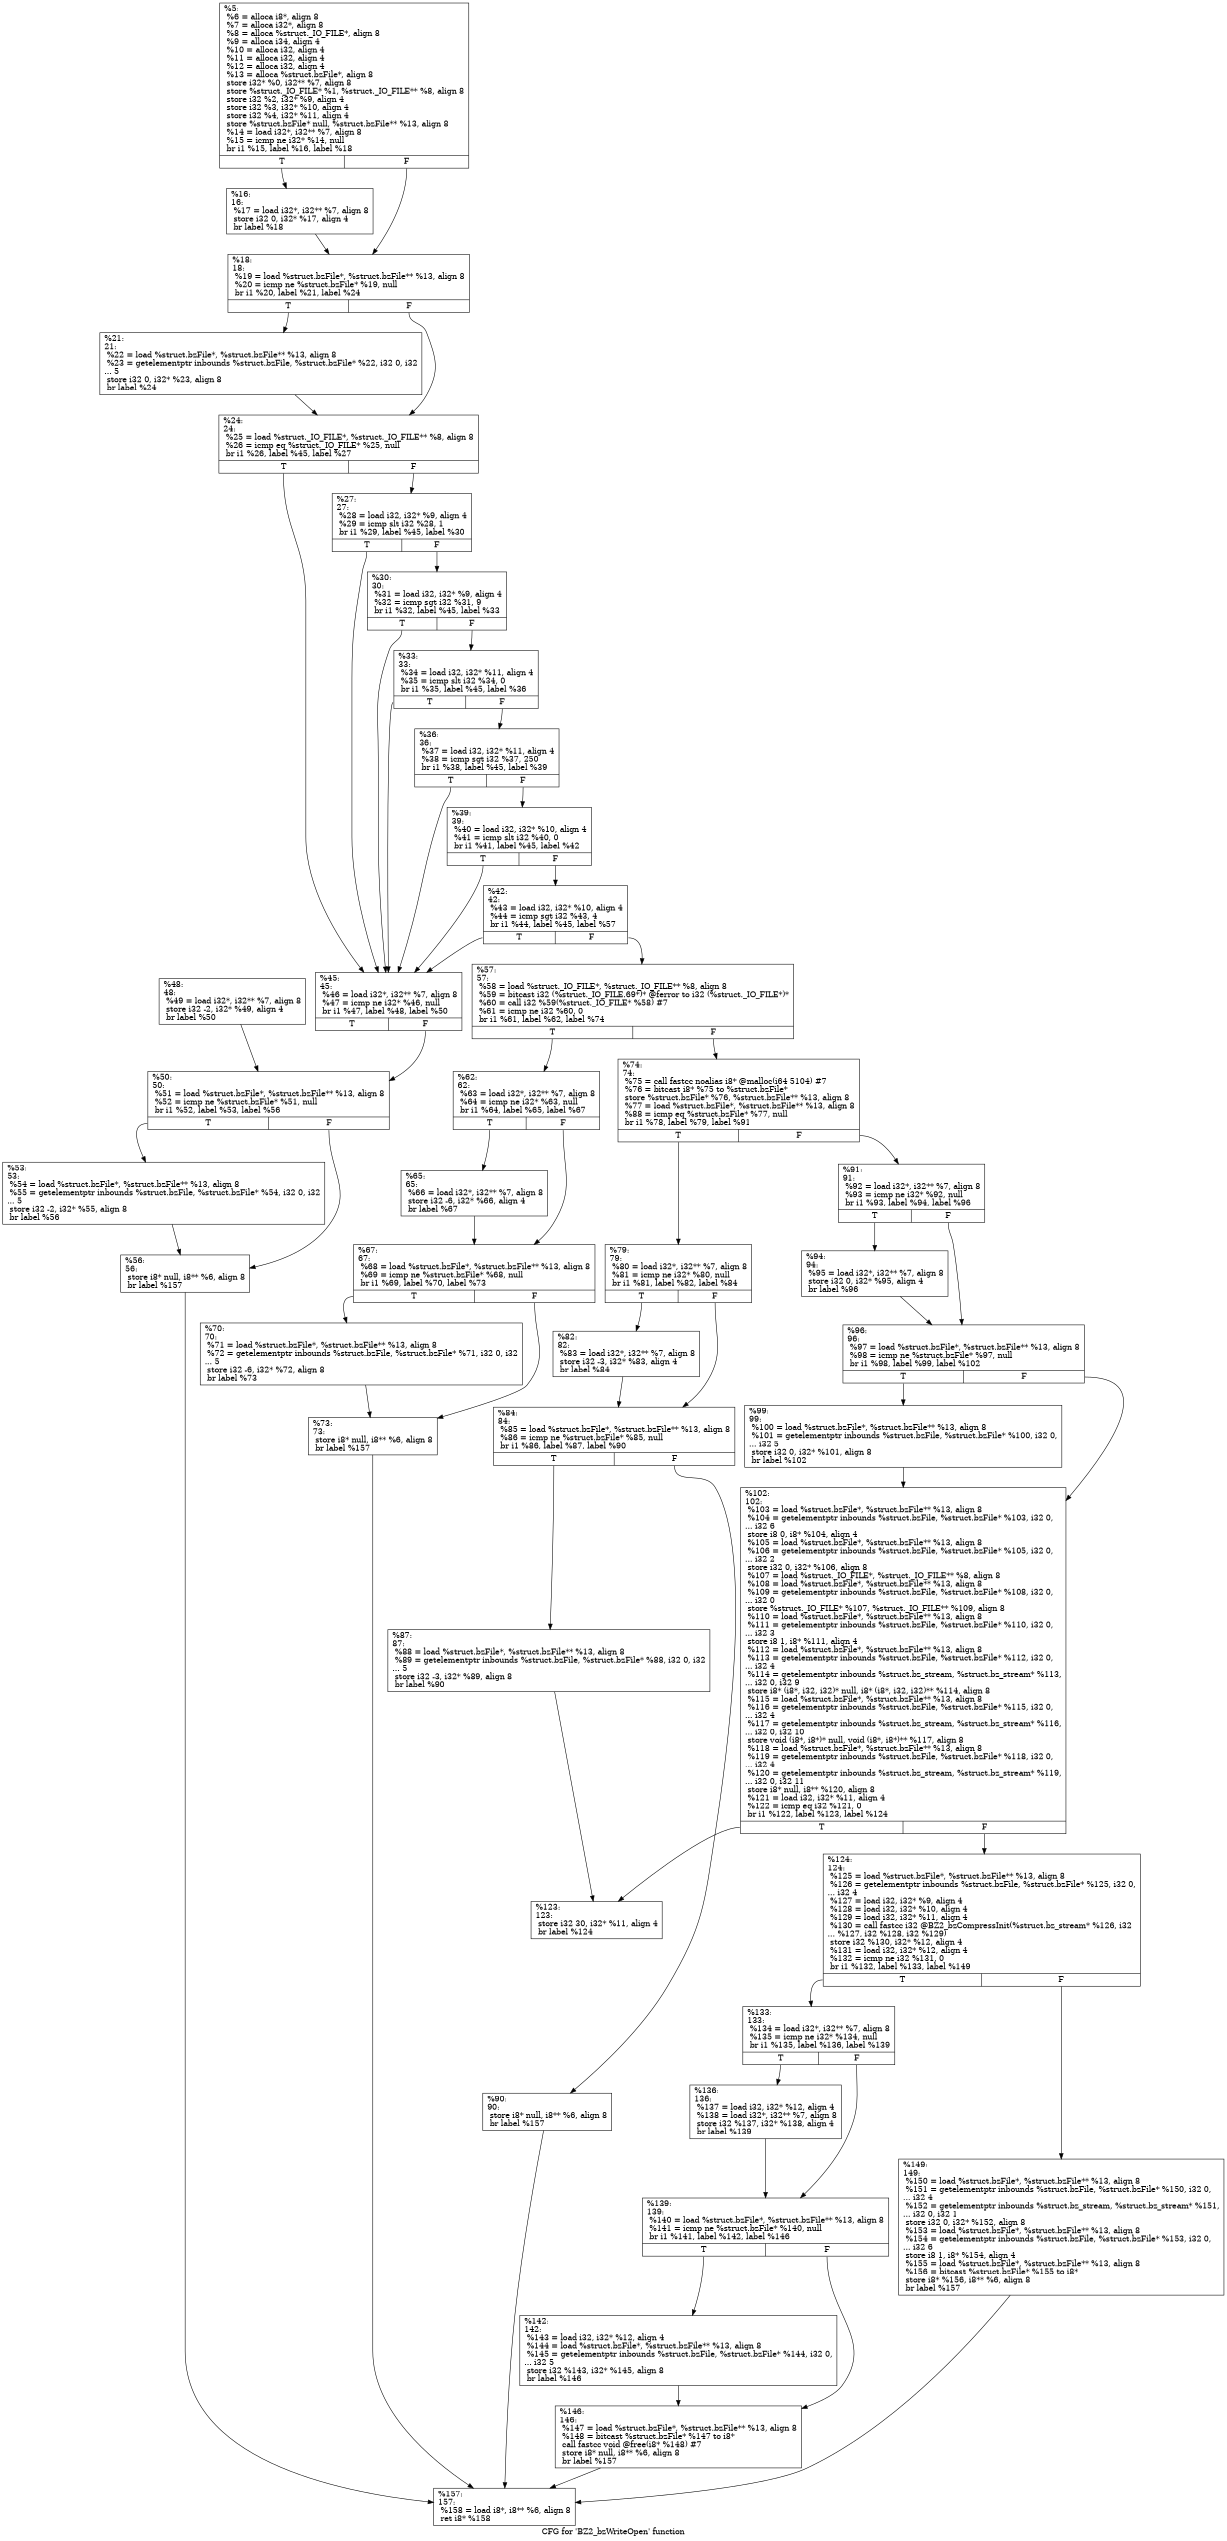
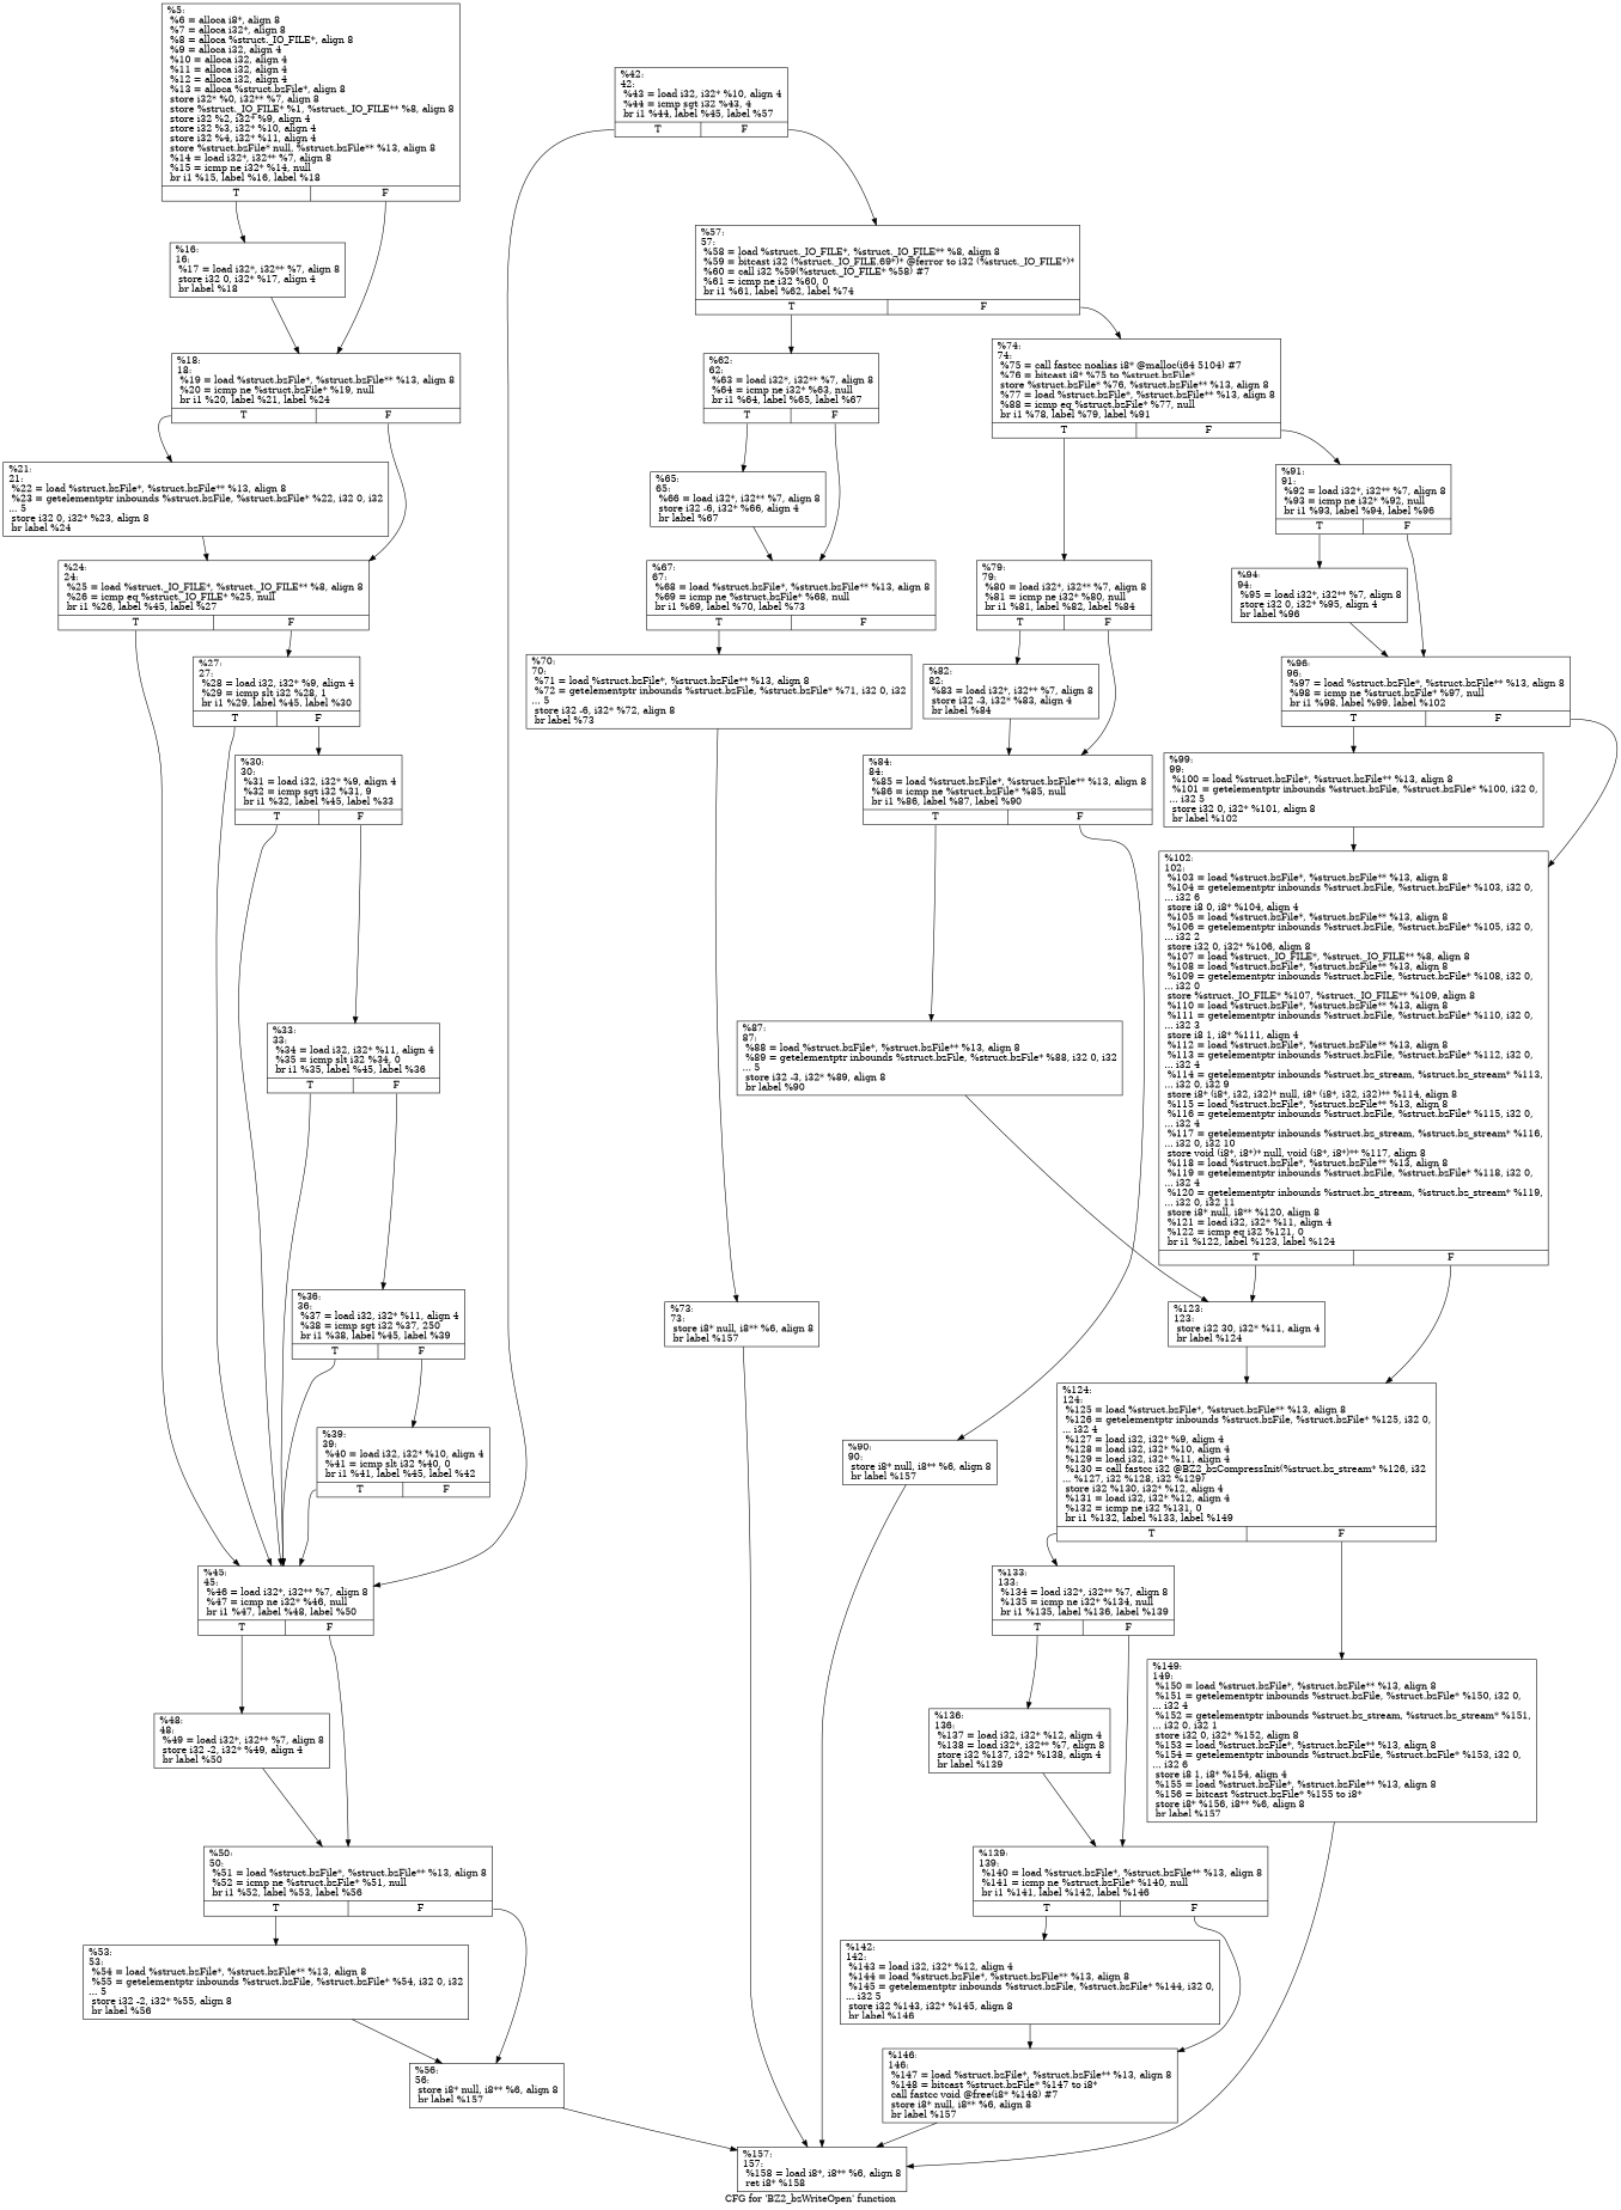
  digraph {
    label="CFG for 'BZ2_bzWriteOpen' function"
    node [shape=record]
    edge [tailport=s0]
-   n1 [label="{%5:\l  %6 = alloca i8*, align 8\l  %7 = alloca i32*, align 8\l  %8 = alloca %struct._IO_FILE*, align 8\l  %9 = alloca i34, align 4\l  %10 = alloca i32, align 4\l  %11 = alloca i32, align 4\l  %12 = alloca i32, align 4\l  %13 = alloca %struct.bzFile*, align 8\l  store i32* %0, i32** %7, align 8\l  store %struct._IO_FILE* %1, %struct._IO_FILE** %8, align 8\l  store i32 %2, i32* %9, align 4\l  store i32 %3, i32* %10, align 4\l  store i32 %4, i32* %11, align 4\l  store %struct.bzFile* null, %struct.bzFile** %13, align 8\l  %14 = load i32*, i32** %7, align 8\l  %15 = icmp ne i32* %14, null\l  br i1 %15, label %16, label %18\l|{<s0>T|<s1>F}}"]
+   n1 [label="{%5:\l  %6 = alloca i8*, align 8\l  %7 = alloca i32*, align 8\l  %8 = alloca %struct._IO_FILE*, align 8\l  %9 = alloca i32, align 4\l  %10 = alloca i32, align 4\l  %11 = alloca i32, align 4\l  %12 = alloca i32, align 4\l  %13 = alloca %struct.bzFile*, align 8\l  store i32* %0, i32** %7, align 8\l  store %struct._IO_FILE* %1, %struct._IO_FILE** %8, align 8\l  store i32 %2, i32* %9, align 4\l  store i32 %3, i32* %10, align 4\l  store i32 %4, i32* %11, align 4\l  store %struct.bzFile* null, %struct.bzFile** %13, align 8\l  %14 = load i32*, i32** %7, align 8\l  %15 = icmp ne i32* %14, null\l  br i1 %15, label %16, label %18\l|{<s0>T|<s1>F}}"]
    n2 [label="{%16:\l16:                                               \l  %17 = load i32*, i32** %7, align 8\l  store i32 0, i32* %17, align 4\l  br label %18\l}"]
    n3 [label="{%18:\l18:                                               \l  %19 = load %struct.bzFile*, %struct.bzFile** %13, align 8\l  %20 = icmp ne %struct.bzFile* %19, null\l  br i1 %20, label %21, label %24\l|{<s0>T|<s1>F}}"]
    n4 [label="{%21:\l21:                                               \l  %22 = load %struct.bzFile*, %struct.bzFile** %13, align 8\l  %23 = getelementptr inbounds %struct.bzFile, %struct.bzFile* %22, i32 0, i32\l... 5\l  store i32 0, i32* %23, align 8\l  br label %24\l}"]
    n5 [label="{%24:\l24:                                               \l  %25 = load %struct._IO_FILE*, %struct._IO_FILE** %8, align 8\l  %26 = icmp eq %struct._IO_FILE* %25, null\l  br i1 %26, label %45, label %27\l|{<s0>T|<s1>F}}"]
    n6 [label="{%45:\l45:                                               \l  %46 = load i32*, i32** %7, align 8\l  %47 = icmp ne i32* %46, null\l  br i1 %47, label %48, label %50\l|{<s0>T|<s1>F}}"]
    n7 [label="{%27:\l27:                                               \l  %28 = load i32, i32* %9, align 4\l  %29 = icmp slt i32 %28, 1\l  br i1 %29, label %45, label %30\l|{<s0>T|<s1>F}}"]
    n8 [label="{%48:\l48:                                               \l  %49 = load i32*, i32** %7, align 8\l  store i32 -2, i32* %49, align 4\l  br label %50\l}"]
    n9 [label="{%50:\l50:                                               \l  %51 = load %struct.bzFile*, %struct.bzFile** %13, align 8\l  %52 = icmp ne %struct.bzFile* %51, null\l  br i1 %52, label %53, label %56\l|{<s0>T|<s1>F}}"]
    n10 [label="{%30:\l30:                                               \l  %31 = load i32, i32* %9, align 4\l  %32 = icmp sgt i32 %31, 9\l  br i1 %32, label %45, label %33\l|{<s0>T|<s1>F}}"]
    n11 [label="{%53:\l53:                                               \l  %54 = load %struct.bzFile*, %struct.bzFile** %13, align 8\l  %55 = getelementptr inbounds %struct.bzFile, %struct.bzFile* %54, i32 0, i32\l... 5\l  store i32 -2, i32* %55, align 8\l  br label %56\l}"]
    n12 [label="{%56:\l56:                                               \l  store i8* null, i8** %6, align 8\l  br label %157\l}"]
    n13 [label="{%33:\l33:                                               \l  %34 = load i32, i32* %11, align 4\l  %35 = icmp slt i32 %34, 0\l  br i1 %35, label %45, label %36\l|{<s0>T|<s1>F}}"]
    n14 [label="{%36:\l36:                                               \l  %37 = load i32, i32* %11, align 4\l  %38 = icmp sgt i32 %37, 250\l  br i1 %38, label %45, label %39\l|{<s0>T|<s1>F}}"]
    n15 [label="{%39:\l39:                                               \l  %40 = load i32, i32* %10, align 4\l  %41 = icmp slt i32 %40, 0\l  br i1 %41, label %45, label %42\l|{<s0>T|<s1>F}}"]
    n16 [label="{%42:\l42:                                               \l  %43 = load i32, i32* %10, align 4\l  %44 = icmp sgt i32 %43, 4\l  br i1 %44, label %45, label %57\l|{<s0>T|<s1>F}}"]
    n17 [label="{%57:\l57:                                               \l  %58 = load %struct._IO_FILE*, %struct._IO_FILE** %8, align 8\l  %59 = bitcast i32 (%struct._IO_FILE.69*)* @ferror to i32 (%struct._IO_FILE*)*\l  %60 = call i32 %59(%struct._IO_FILE* %58) #7\l  %61 = icmp ne i32 %60, 0\l  br i1 %61, label %62, label %74\l|{<s0>T|<s1>F}}"]
    n18 [label="{%62:\l62:                                               \l  %63 = load i32*, i32** %7, align 8\l  %64 = icmp ne i32* %63, null\l  br i1 %64, label %65, label %67\l|{<s0>T|<s1>F}}"]
    n19 [label="{%74:\l74:                                               \l  %75 = call fastcc noalias i8* @malloc(i64 5104) #7\l  %76 = bitcast i8* %75 to %struct.bzFile*\l  store %struct.bzFile* %76, %struct.bzFile** %13, align 8\l  %77 = load %struct.bzFile*, %struct.bzFile** %13, align 8\l  %88 = icmp eq %struct.bzFile* %77, null\l  br i1 %78, label %79, label %91\l|{<s0>T|<s1>F}}"]
    n20 [label="{%65:\l65:                                               \l  %66 = load i32*, i32** %7, align 8\l  store i32 -6, i32* %66, align 4\l  br label %67\l}"]
    n21 [label="{%67:\l67:                                               \l  %68 = load %struct.bzFile*, %struct.bzFile** %13, align 8\l  %69 = icmp ne %struct.bzFile* %68, null\l  br i1 %69, label %70, label %73\l|{<s0>T|<s1>F}}"]
    n22 [label="{%79:\l79:                                               \l  %80 = load i32*, i32** %7, align 8\l  %81 = icmp ne i32* %80, null\l  br i1 %81, label %82, label %84\l|{<s0>T|<s1>F}}"]
    n23 [label="{%91:\l91:                                               \l  %92 = load i32*, i32** %7, align 8\l  %93 = icmp ne i32* %92, null\l  br i1 %93, label %94, label %96\l|{<s0>T|<s1>F}}"]
    n24 [label="{%157:\l157:                                              \l  %158 = load i8*, i8** %6, align 8\l  ret i8* %158\l}"]
    n25 [label="{%70:\l70:                                               \l  %71 = load %struct.bzFile*, %struct.bzFile** %13, align 8\l  %72 = getelementptr inbounds %struct.bzFile, %struct.bzFile* %71, i32 0, i32\l... 5\l  store i32 -6, i32* %72, align 8\l  br label %73\l}"]
    n26 [label="{%73:\l73:                                               \l  store i8* null, i8** %6, align 8\l  br label %157\l}"]
    n27 [label="{%82:\l82:                                               \l  %83 = load i32*, i32** %7, align 8\l  store i32 -3, i32* %83, align 4\l  br label %84\l}"]
    n28 [label="{%84:\l84:                                               \l  %85 = load %struct.bzFile*, %struct.bzFile** %13, align 8\l  %86 = icmp ne %struct.bzFile* %85, null\l  br i1 %86, label %87, label %90\l|{<s0>T|<s1>F}}"]
    n29 [label="{%94:\l94:                                               \l  %95 = load i32*, i32** %7, align 8\l  store i32 0, i32* %95, align 4\l  br label %96\l}"]
    n30 [label="{%96:\l96:                                               \l  %97 = load %struct.bzFile*, %struct.bzFile** %13, align 8\l  %98 = icmp ne %struct.bzFile* %97, null\l  br i1 %98, label %99, label %102\l|{<s0>T|<s1>F}}"]
    n31 [label="{%87:\l87:                                               \l  %88 = load %struct.bzFile*, %struct.bzFile** %13, align 8\l  %89 = getelementptr inbounds %struct.bzFile, %struct.bzFile* %88, i32 0, i32\l... 5\l  store i32 -3, i32* %89, align 8\l  br label %90\l}"]
    n32 [label="{%90:\l90:                                               \l  store i8* null, i8** %6, align 8\l  br label %157\l}"]
    n33 [label="{%99:\l99:                                               \l  %100 = load %struct.bzFile*, %struct.bzFile** %13, align 8\l  %101 = getelementptr inbounds %struct.bzFile, %struct.bzFile* %100, i32 0,\l... i32 5\l  store i32 0, i32* %101, align 8\l  br label %102\l}"]
    n34 [label="{%102:\l102:                                              \l  %103 = load %struct.bzFile*, %struct.bzFile** %13, align 8\l  %104 = getelementptr inbounds %struct.bzFile, %struct.bzFile* %103, i32 0,\l... i32 6\l  store i8 0, i8* %104, align 4\l  %105 = load %struct.bzFile*, %struct.bzFile** %13, align 8\l  %106 = getelementptr inbounds %struct.bzFile, %struct.bzFile* %105, i32 0,\l... i32 2\l  store i32 0, i32* %106, align 8\l  %107 = load %struct._IO_FILE*, %struct._IO_FILE** %8, align 8\l  %108 = load %struct.bzFile*, %struct.bzFile** %13, align 8\l  %109 = getelementptr inbounds %struct.bzFile, %struct.bzFile* %108, i32 0,\l... i32 0\l  store %struct._IO_FILE* %107, %struct._IO_FILE** %109, align 8\l  %110 = load %struct.bzFile*, %struct.bzFile** %13, align 8\l  %111 = getelementptr inbounds %struct.bzFile, %struct.bzFile* %110, i32 0,\l... i32 3\l  store i8 1, i8* %111, align 4\l  %112 = load %struct.bzFile*, %struct.bzFile** %13, align 8\l  %113 = getelementptr inbounds %struct.bzFile, %struct.bzFile* %112, i32 0,\l... i32 4\l  %114 = getelementptr inbounds %struct.bz_stream, %struct.bz_stream* %113,\l... i32 0, i32 9\l  store i8* (i8*, i32, i32)* null, i8* (i8*, i32, i32)** %114, align 8\l  %115 = load %struct.bzFile*, %struct.bzFile** %13, align 8\l  %116 = getelementptr inbounds %struct.bzFile, %struct.bzFile* %115, i32 0,\l... i32 4\l  %117 = getelementptr inbounds %struct.bz_stream, %struct.bz_stream* %116,\l... i32 0, i32 10\l  store void (i8*, i8*)* null, void (i8*, i8*)** %117, align 8\l  %118 = load %struct.bzFile*, %struct.bzFile** %13, align 8\l  %119 = getelementptr inbounds %struct.bzFile, %struct.bzFile* %118, i32 0,\l... i32 4\l  %120 = getelementptr inbounds %struct.bz_stream, %struct.bz_stream* %119,\l... i32 0, i32 11\l  store i8* null, i8** %120, align 8\l  %121 = load i32, i32* %11, align 4\l  %122 = icmp eq i32 %121, 0\l  br i1 %122, label %123, label %124\l|{<s0>T|<s1>F}}"]
    n35 [label="{%123:\l123:                                              \l  store i32 30, i32* %11, align 4\l  br label %124\l}"]
    n36 [label="{%124:\l124:                                              \l  %125 = load %struct.bzFile*, %struct.bzFile** %13, align 8\l  %126 = getelementptr inbounds %struct.bzFile, %struct.bzFile* %125, i32 0,\l... i32 4\l  %127 = load i32, i32* %9, align 4\l  %128 = load i32, i32* %10, align 4\l  %129 = load i32, i32* %11, align 4\l  %130 = call fastcc i32 @BZ2_bzCompressInit(%struct.bz_stream* %126, i32\l... %127, i32 %128, i32 %129)\l  store i32 %130, i32* %12, align 4\l  %131 = load i32, i32* %12, align 4\l  %132 = icmp ne i32 %131, 0\l  br i1 %132, label %133, label %149\l|{<s0>T|<s1>F}}"]
    n37 [label="{%133:\l133:                                              \l  %134 = load i32*, i32** %7, align 8\l  %135 = icmp ne i32* %134, null\l  br i1 %135, label %136, label %139\l|{<s0>T|<s1>F}}"]
    n38 [label="{%149:\l149:                                              \l  %150 = load %struct.bzFile*, %struct.bzFile** %13, align 8\l  %151 = getelementptr inbounds %struct.bzFile, %struct.bzFile* %150, i32 0,\l... i32 4\l  %152 = getelementptr inbounds %struct.bz_stream, %struct.bz_stream* %151,\l... i32 0, i32 1\l  store i32 0, i32* %152, align 8\l  %153 = load %struct.bzFile*, %struct.bzFile** %13, align 8\l  %154 = getelementptr inbounds %struct.bzFile, %struct.bzFile* %153, i32 0,\l... i32 6\l  store i8 1, i8* %154, align 4\l  %155 = load %struct.bzFile*, %struct.bzFile** %13, align 8\l  %156 = bitcast %struct.bzFile* %155 to i8*\l  store i8* %156, i8** %6, align 8\l  br label %157\l}"]
    n39 [label="{%136:\l136:                                              \l  %137 = load i32, i32* %12, align 4\l  %138 = load i32*, i32** %7, align 8\l  store i32 %137, i32* %138, align 4\l  br label %139\l}"]
    n40 [label="{%139:\l139:                                              \l  %140 = load %struct.bzFile*, %struct.bzFile** %13, align 8\l  %141 = icmp ne %struct.bzFile* %140, null\l  br i1 %141, label %142, label %146\l|{<s0>T|<s1>F}}"]
    n41 [label="{%142:\l142:                                              \l  %143 = load i32, i32* %12, align 4\l  %144 = load %struct.bzFile*, %struct.bzFile** %13, align 8\l  %145 = getelementptr inbounds %struct.bzFile, %struct.bzFile* %144, i32 0,\l... i32 5\l  store i32 %143, i32* %145, align 8\l  br label %146\l}"]
    n42 [label="{%146:\l146:                                              \l  %147 = load %struct.bzFile*, %struct.bzFile** %13, align 8\l  %148 = bitcast %struct.bzFile* %147 to i8*\l  call fastcc void @free(i8* %148) #7\l  store i8* null, i8** %6, align 8\l  br label %157\l}"]
    n1 -> n2
    n1 -> n3 [tailport=s1]
    n2 -> n3
    n3 -> n4
    n3 -> n5 [tailport=s1]
    n4 -> n5
    n5 -> n6
    n5 -> n7 [tailport=s1]
+   n6 -> n8
    n6 -> n9 [tailport=s1]
    n7 -> n6
    n7 -> n10 [tailport=s1]
    n8 -> n9
    n9 -> n11
    n9 -> n12 [tailport=s1]
    n10 -> n6
    n10 -> n13 [tailport=s1]
    n11 -> n12
    n12 -> n24
    n13 -> n6
    n13 -> n14 [tailport=s1]
    n14 -> n6
    n14 -> n15 [tailport=s1]
    n15 -> n6
-   n15 -> n16 [tailport=s1]
    n16 -> n6
    n16 -> n17 [tailport=s1]
    n17 -> n18
    n17 -> n19 [tailport=s1]
    n18 -> n20
    n18 -> n21 [tailport=s1]
    n19 -> n22
    n19 -> n23 [tailport=s1]
    n20 -> n21
    n21 -> n25
-   n21 -> n26 [tailport=s1]
    n22 -> n27
    n22 -> n28 [tailport=s1]
    n23 -> n29
    n23 -> n30 [tailport=s1]
    n25 -> n26
    n26 -> n24
    n27 -> n28
    n28 -> n31
    n28 -> n32 [tailport=s1]
    n29 -> n30
    n30 -> n33
    n30 -> n34 [tailport=s1]
    n31 -> n35
    n32 -> n24
    n33 -> n34
    n34 -> n35
    n34 -> n36 [tailport=s1]
+   n35 -> n36
    n36 -> n37
    n36 -> n38 [tailport=s1]
    n37 -> n39
    n37 -> n40 [tailport=s1]
    n38 -> n24
    n39 -> n40
    n40 -> n41
    n40 -> n42 [tailport=s1]
    n41 -> n42
    n42 -> n24
  }
